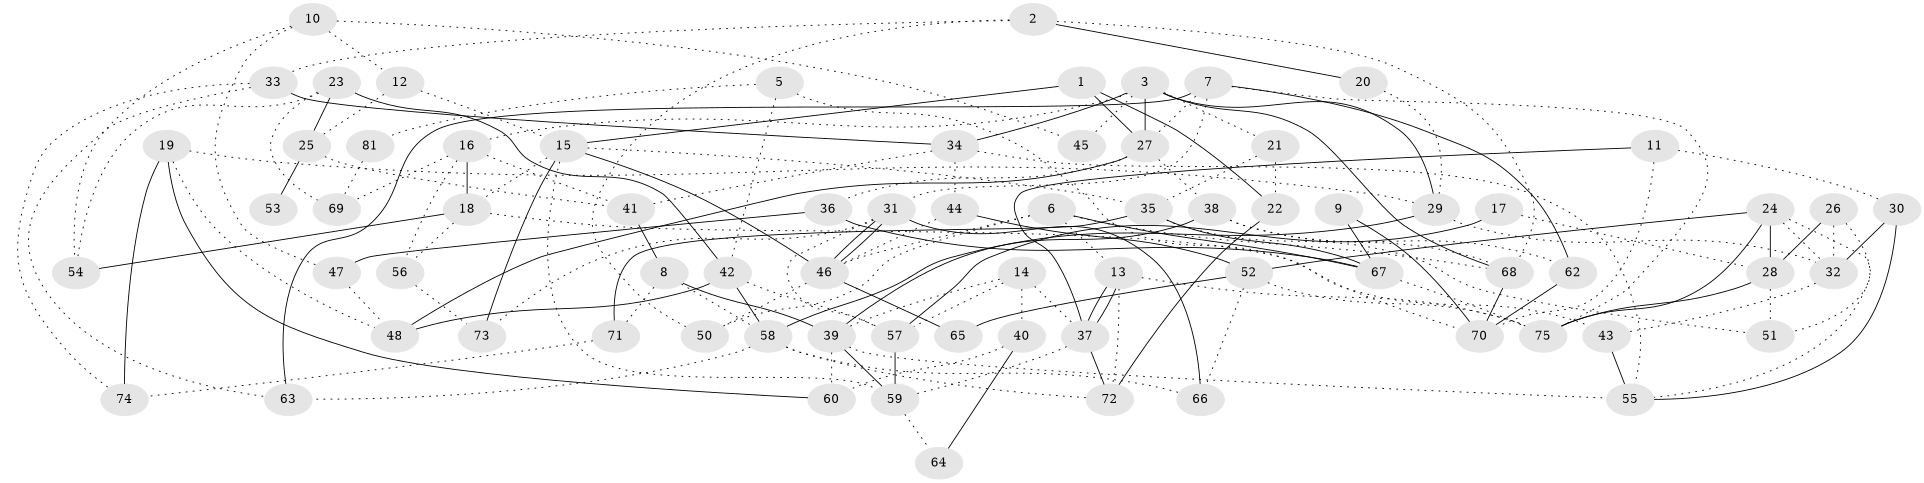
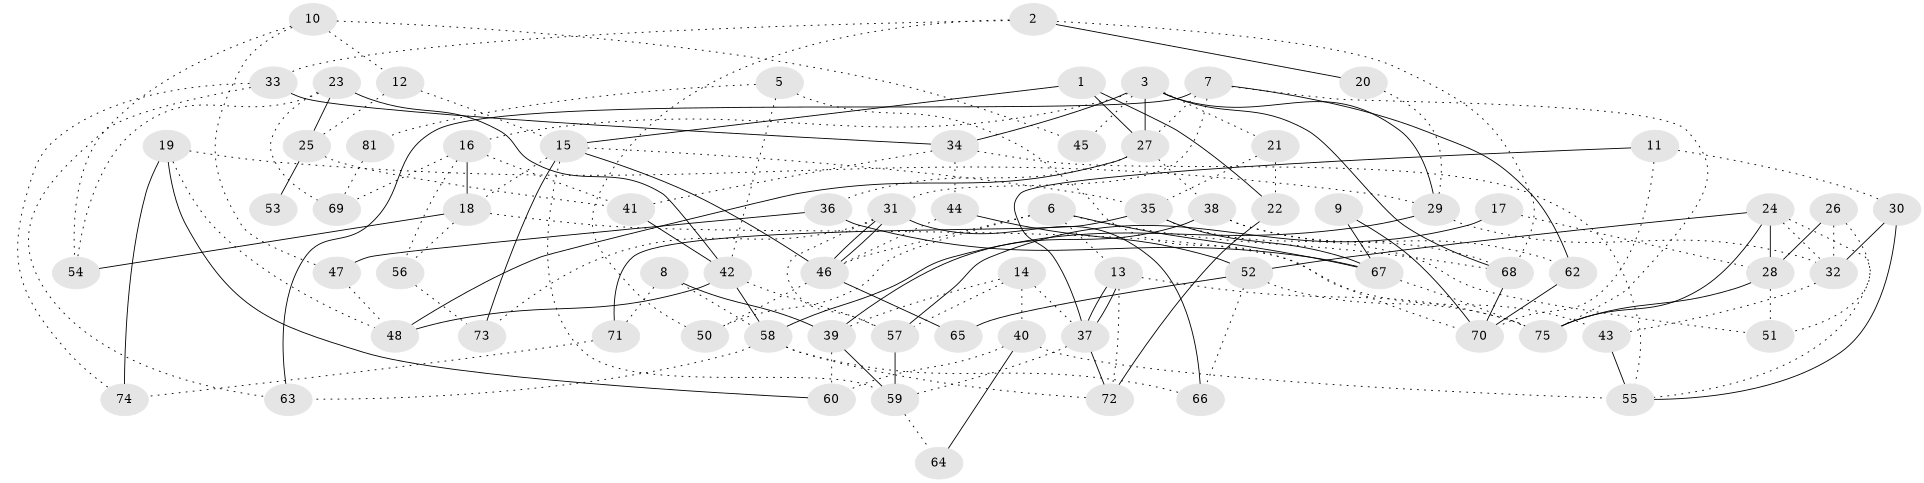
  graph {
    node [color=gray90 style=filled]
    edge [style=dotted]
    1
    15
    22
    27
    46
    18
    35
    59
    73
    72
    48
    36
    38
    2
    20
    33
    50
    68
    29
    34
    63
    74
    70
    3
    16
    21
    45
    41
    56
    69
    58
    32
    55
    44
    67
    75
    5
    42
    n39 [label=81]
    57
    6
    13
    37
    65
    7
    31
    62
    66
    8
    39
    71
    60
    9
    10
    12
    47
    54
    25
    11
    30
    53
    14
    40
    64
    43
    51
    17
    28
    19
    23
    24
    52
    26
    1 -- 15 [style=solid]
    1 -- 22 [style=solid]
    1 -- 27 [style=solid]
    15 -- 46 [style=solid]
    15 -- 18
    15 -- 35
    15 -- 59
    15 -- 73 [style=solid]
    22 -- 72 [style=solid]
    27 -- 48 [style=solid]
    27 -- 36
    27 -- 38
    46 -- 50
    46 -- 65 [style=solid]
    18 -- 56
    18 -- 54 [style=solid]
    18 -- 43
    35 -- 67 [style=solid]
    35 -- 71 [style=solid]
    35 -- 51
    59 -- 64
    36 -- 67 [style=solid]
    36 -- 47 [style=solid]
    38 -- 68
    38 -- 62
    38 -- 39 [style=solid]
    2 -- 20 [style=solid]
    2 -- 33
    2 -- 50
    2 -- 68
    20 -- 29
    33 -- 34 [style=solid]
    33 -- 63
    33 -- 74
    68 -- 70 [style=solid]
    29 -- 58 [style=solid]
    29 -- 32
    34 -- 41
    34 -- 55
    34 -- 44
    3 -- 27 [style=solid]
    3 -- 68 [style=solid]
    3 -- 29 [style=solid]
    3 -- 34 [style=solid]
    3 -- 16
    3 -- 21
    3 -- 45
    16 -- 18 [style=solid]
    16 -- 41
    16 -- 56
    16 -- 69
    21 -- 22
    21 -- 35
-   41 -- 8 [style=solid]
+   41 -- 42 [style=solid]
    56 -- 73
    58 -- 72
    58 -- 63
    58 -- 66
    32 -- 43
    44 -- 46
    44 -- 52 [style=solid]
    67 -- 75
    5 -- 70
    5 -- 42
    5 -- n39
    42 -- 48 [style=solid]
    42 -- 58 [style=solid]
    42 -- 57
    n39 -- 69
    57 -- 59 [style=solid]
    6 -- 46
    6 -- 50
    6 -- 68
    6 -- 67 [style=solid]
    6 -- 13
    13 -- 72
    13 -- 75
    13 -- 37 [style=solid]
    13 -- 37 [style=solid]
    37 -- 59
    37 -- 72 [style=solid]
    7 -- 27
    7 -- 63 [style=solid]
    7 -- 75
    7 -- 31
    7 -- 62 [style=solid]
    31 -- 46 [style=solid]
    31 -- 46 [style=solid]
    31 -- 73
    31 -- 57
    31 -- 66 [style=solid]
    62 -- 70 [style=solid]
    8 -- 58
    8 -- 39 [style=solid]
    8 -- 71
    39 -- 59 [style=solid]
-   39 -- 55
+   40 -- 55
    39 -- 60
    71 -- 74
    9 -- 70 [style=solid]
    9 -- 67 [style=solid]
    10 -- 45
    10 -- 12
    10 -- 47
    10 -- 54
    12 -- 15
    12 -- 25
    47 -- 48
    25 -- 41
    25 -- 53 [style=solid]
    11 -- 70
    11 -- 37 [style=solid]
    11 -- 30
    30 -- 32 [style=solid]
    30 -- 55 [style=solid]
    14 -- 57
    14 -- 37
    14 -- 39
    14 -- 40
    40 -- 60
    40 -- 64 [style=solid]
    43 -- 55 [style=solid]
    17 -- 57 [style=solid]
    17 -- 28
    28 -- 75 [style=solid]
    28 -- 51
    19 -- 48
    19 -- 29
    19 -- 74 [style=solid]
    19 -- 60 [style=solid]
    23 -- 69
    23 -- 42 [style=solid]
    23 -- 54
    23 -- 25 [style=solid]
    24 -- 32
    24 -- 55
    24 -- 75 [style=solid]
    24 -- 28 [style=solid]
    24 -- 52 [style=solid]
    52 -- 75
    52 -- 65 [style=solid]
    52 -- 66
    26 -- 32
    26 -- 51
    26 -- 28 [style=solid]
  }
